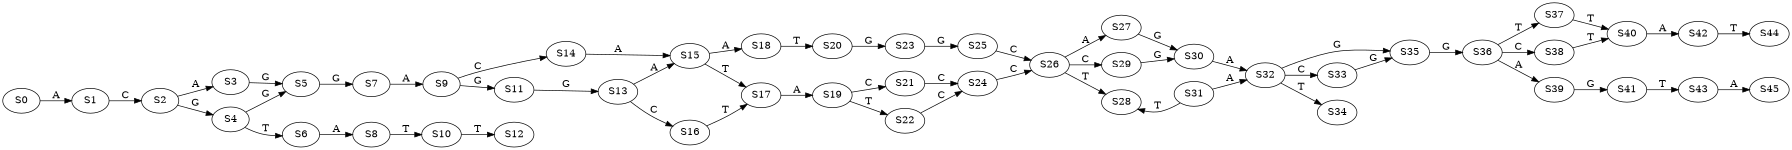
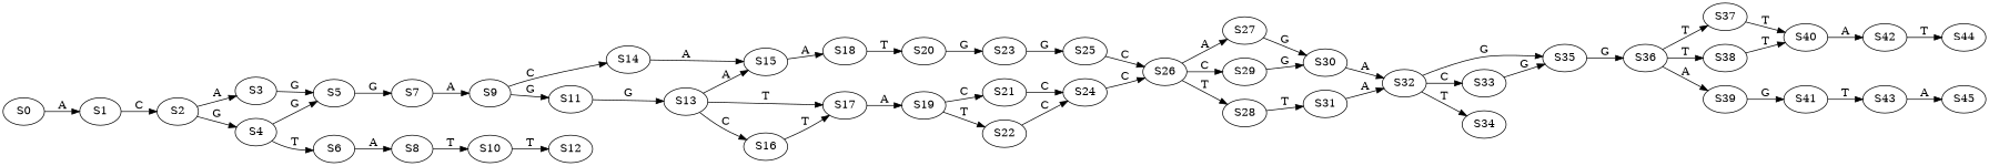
  strict digraph {
    rankdir=LR
    S0
    S1
    S2
    S3
    S4
    S5
    S6
    S7
    S8
    S9
    S10
    S11
    S14
    S12
    S13
    S15
    S16
    S17
    S18
    S19
    S20
    S21
    S22
    S23
    S24
    S25
    S26
    S27
    S28
    S29
    S30
    S31
    S32
    S33
    S34
    S35
    S36
    S37
    S38
    S39
    S40
    S41
    S42
    S43
    S44
    S45
    S0 -> S1 [label=A]
    S1 -> S2 [label=C]
    S2 -> S3 [label=A]
    S2 -> S4 [label=G]
    S3 -> S5 [label=G]
    S4 -> S5 [label=G]
    S4 -> S6 [label=T]
    S5 -> S7 [label=G]
    S6 -> S8 [label=A]
    S7 -> S9 [label=A]
    S8 -> S10 [label=T]
    S9 -> S11 [label=G]
    S9 -> S14 [label=C]
    S10 -> S12 [label=T]
    S11 -> S13 [label=G]
    S14 -> S15 [label=A]
    S13 -> S15 [label=A]
    S13 -> S16 [label=C]
-   S15 -> S17 [label=T]
+   S13 -> S17 [label=T]
    S15 -> S18 [label=A]
    S16 -> S17 [label=T]
    S17 -> S19 [label=A]
    S18 -> S20 [label=T]
    S19 -> S21 [label=C]
    S19 -> S22 [label=T]
    S20 -> S23 [label=G]
    S21 -> S24 [label=C]
    S22 -> S24 [label=C]
    S23 -> S25 [label=G]
    S24 -> S26 [label=C]
    S25 -> S26 [label=C]
    S26 -> S27 [label=A]
    S26 -> S28 [label=T]
    S26 -> S29 [label=C]
    S27 -> S30 [label=G]
-   S31 -> S28 [label=T]
+   S28 -> S31 [label=T]
    S29 -> S30 [label=G]
    S30 -> S32 [label=A]
    S31 -> S32 [label=A]
    S32 -> S33 [label=C]
    S32 -> S34 [label=T]
    S32 -> S35 [label=G]
    S33 -> S35 [label=G]
    S35 -> S36 [label=G]
    S36 -> S37 [label=T]
-   S36 -> S38 [label=C]
+   S36 -> S38 [label=T]
    S36 -> S39 [label=A]
    S37 -> S40 [label=T]
    S38 -> S40 [label=T]
    S39 -> S41 [label=G]
    S40 -> S42 [label=A]
    S41 -> S43 [label=T]
    S42 -> S44 [label=T]
    S43 -> S45 [label=A]
  }
